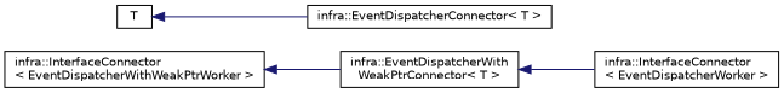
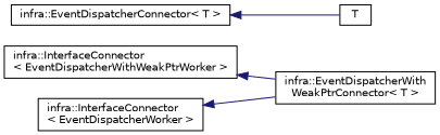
  digraph {
    rankdir=LR
    node [color=black fillcolor=white fontname=Helvetica fontsize=10 shape=record style=filled]
    edge [color=midnightblue dir=back fontname=Helvetica fontsize=10 labelfontname=Helvetica labelfontsize=10 style=solid]
    n1 [height=0.2 label="infra::InterfaceConnector\l\< EventDispatcherWithWeakPtrWorker \>" width=0.4]
    n2 [height=0.2 label="infra::EventDispatcherWith\lWeakPtrConnector\< T \>" width=0.4]
    n3 [height=0.2 label="infra::InterfaceConnector\l\< EventDispatcherWorker \>" width=0.4]
    n4 [height=0.2 label="infra::EventDispatcherConnector\< T \>" width=0.4]
    n5 [height=0.2 label=T width=0.4]
    n1 -> n2
-   n2 -> n3
-   n5 -> n4
+   n3 -> n2
+   n4 -> n5
  }
